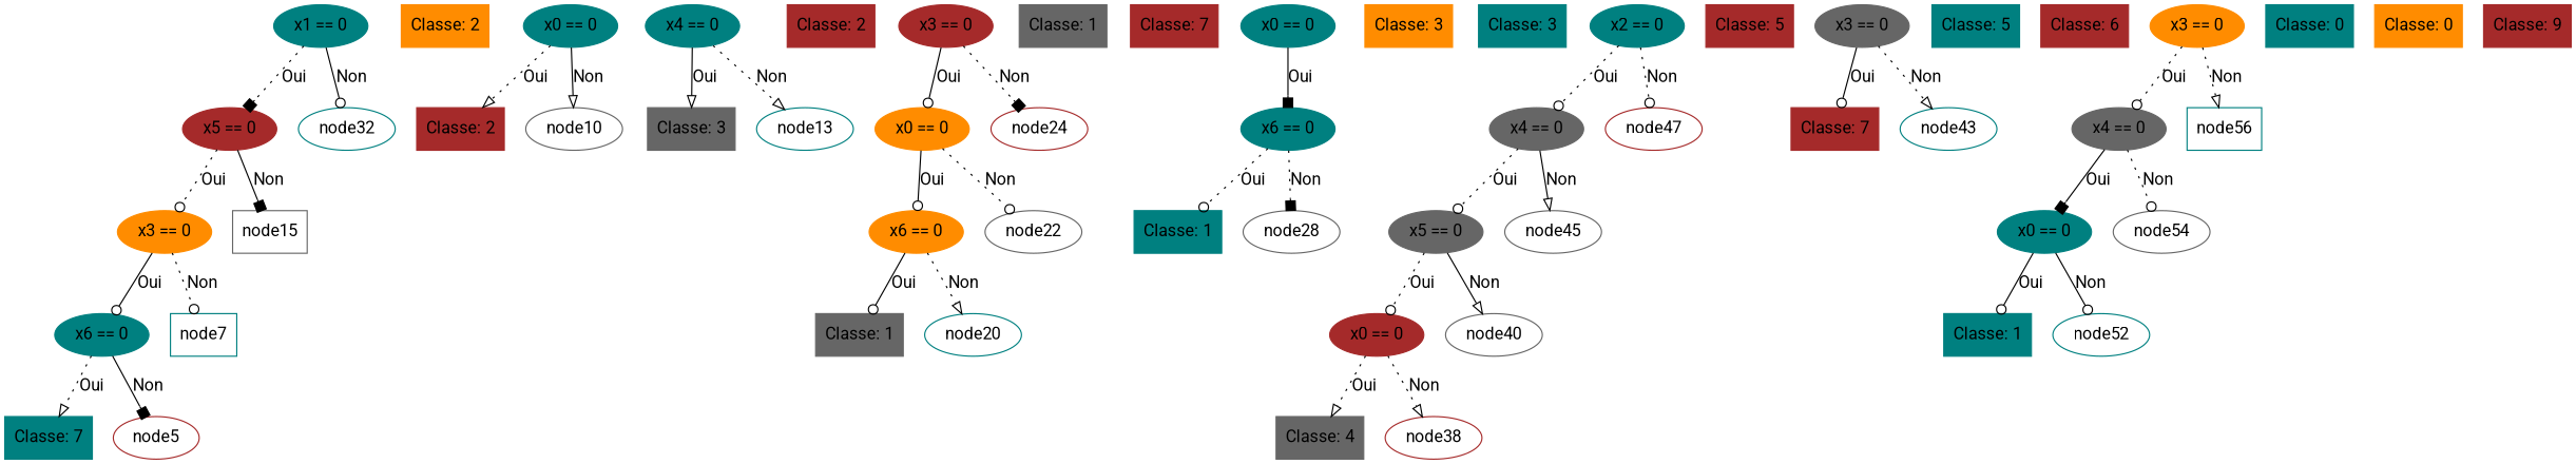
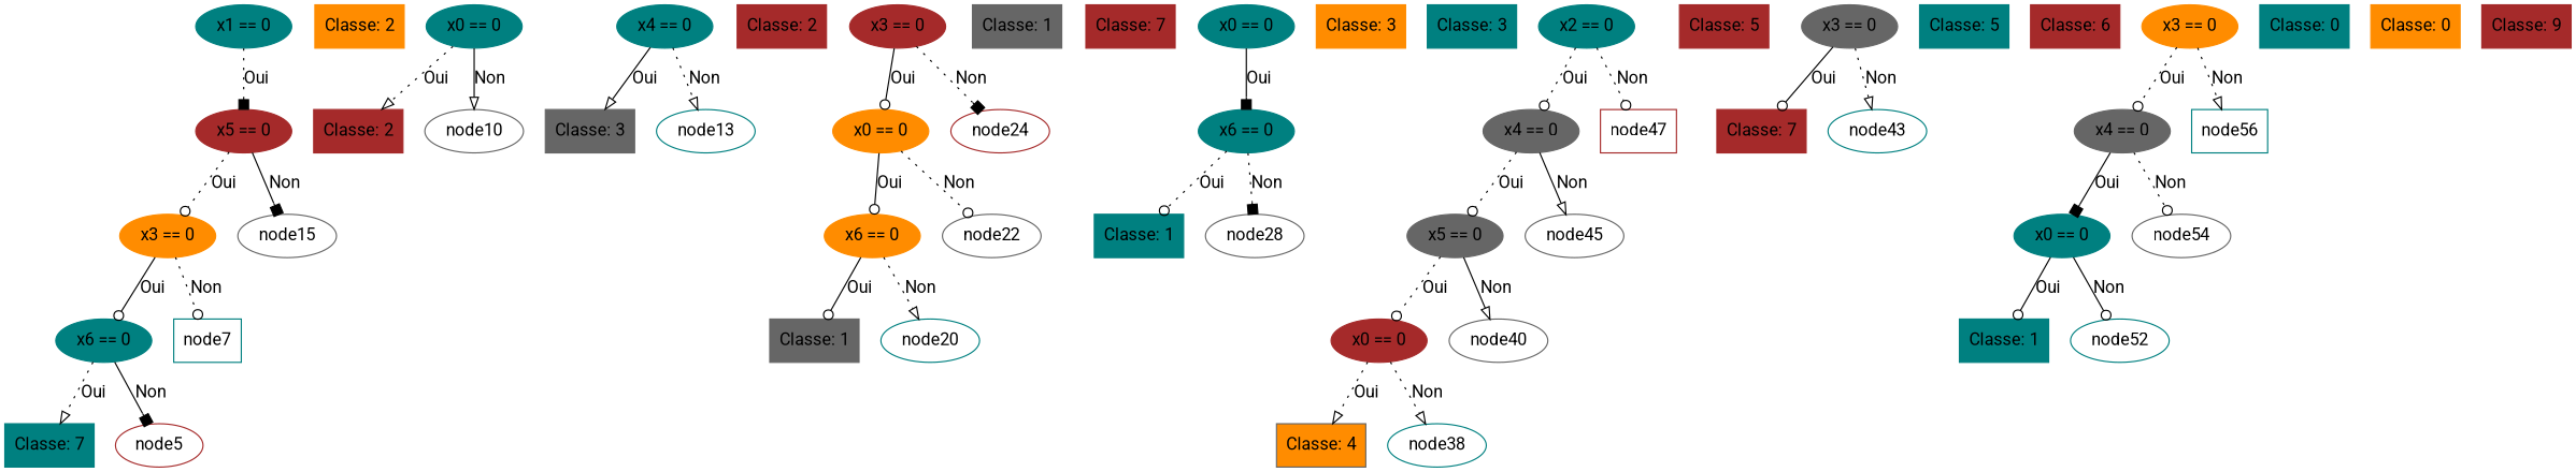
  digraph {
    fontname=Roboto
    node [color=teal fontname=Roboto shape=box style=filled]
    edge [arrowhead=odot fontname=Roboto style=dotted]
    n1 [label="x1 == 0" shape=ellipse]
    n2 [color=brown label="x5 == 0" shape=ellipse]
-   node32 [shape="" style=""]
    n4 [color=darkorange label="x3 == 0" shape=ellipse]
-   node15 [color=gray40 style=""]
+   node15 [color=gray40 shape="" style=""]
    n6 [label="x6 == 0" shape=ellipse]
    node7 [style=""]
    n8 [label="Classe: 7"]
    node5 [color=brown shape="" style=""]
    n10 [color=darkorange label="Classe: 2"]
    n11 [label="x0 == 0" shape=ellipse]
    n12 [color=brown label="Classe: 2"]
    node10 [color=gray40 shape="" style=""]
    n14 [label="x4 == 0" shape=ellipse]
    n15 [color=gray40 label="Classe: 3"]
    node13 [shape="" style=""]
    n17 [color=brown label="Classe: 2"]
    n18 [color=brown label="x3 == 0" shape=ellipse]
    n19 [color=darkorange label="x0 == 0" shape=ellipse]
    node24 [color=brown shape="" style=""]
    n21 [color=darkorange label="x6 == 0" shape=ellipse]
    node22 [color=gray40 shape="" style=""]
    n23 [color=gray40 label="Classe: 1"]
    node20 [shape="" style=""]
    n25 [color=gray40 label="Classe: 1"]
    n26 [color=brown label="Classe: 7"]
    n27 [label="x0 == 0" shape=ellipse]
    n28 [label="x6 == 0" shape=ellipse]
    n29 [label="Classe: 1"]
    node28 [color=gray40 shape="" style=""]
    n31 [color=darkorange label="Classe: 3"]
    n32 [label="Classe: 3"]
    n33 [label="x2 == 0" shape=ellipse]
    n34 [color=gray40 label="x4 == 0" shape=ellipse]
-   node47 [color=brown shape="" style=""]
+   node47 [color=brown style=""]
    n36 [color=gray40 label="x5 == 0" shape=ellipse]
    node45 [color=gray40 shape="" style=""]
    n38 [color=brown label="x0 == 0" shape=ellipse]
    node40 [color=gray40 shape="" style=""]
-   n40 [color=gray40 label="Classe: 4"]
-   node38 [color=brown shape="" style=""]
+   n40 [color=gray40 label="Classe: 4" fillcolor=darkorange]
+   node38 [shape="" style=""]
    n42 [color=brown label="Classe: 5"]
    n43 [color=gray40 label="x3 == 0" shape=ellipse]
    n44 [color=brown label="Classe: 7"]
    node43 [shape="" style=""]
    n46 [label="Classe: 5"]
    n47 [color=brown label="Classe: 6"]
    n48 [color=darkorange label="x3 == 0" shape=ellipse]
    n49 [color=gray40 label="x4 == 0" shape=ellipse]
    node56 [style=""]
    n51 [label="x0 == 0" shape=ellipse]
    node54 [color=gray40 shape="" style=""]
    n53 [label="Classe: 1"]
    node52 [shape="" style=""]
    n55 [label="Classe: 0"]
    n56 [color=darkorange label="Classe: 0"]
    n57 [color=brown label="Classe: 9"]
    n1 -> n2 [arrowhead=box label=Oui]
-   n1 -> node32 [label=Non style=solid]
    n2 -> n4 [label=Oui]
    n2 -> node15 [arrowhead=box label=Non style=solid]
    n4 -> n6 [label=Oui style=solid]
    n4 -> node7 [label=Non]
    n6 -> n8 [arrowhead=onormal label=Oui]
    n6 -> node5 [arrowhead=box label=Non style=solid]
    n11 -> n12 [arrowhead=onormal label=Oui]
    n11 -> node10 [arrowhead=onormal label=Non style=solid]
    n14 -> n15 [arrowhead=onormal label=Oui style=solid]
    n14 -> node13 [arrowhead=onormal label=Non]
    n18 -> n19 [label=Oui style=solid]
    n18 -> node24 [arrowhead=box label=Non]
    n19 -> n21 [label=Oui style=solid]
    n19 -> node22 [label=Non]
    n21 -> n23 [label=Oui style=solid]
    n21 -> node20 [arrowhead=onormal label=Non]
    n27 -> n28 [arrowhead=box label=Oui style=solid]
    n28 -> n29 [label=Oui]
    n28 -> node28 [arrowhead=box label=Non]
    n33 -> n34 [label=Oui]
    n33 -> node47 [label=Non]
    n34 -> n36 [label=Oui]
    n34 -> node45 [arrowhead=onormal label=Non style=solid]
    n36 -> n38 [label=Oui]
    n36 -> node40 [arrowhead=onormal label=Non style=solid]
    n38 -> n40 [arrowhead=onormal label=Oui]
    n38 -> node38 [arrowhead=onormal label=Non]
    n43 -> n44 [label=Oui style=solid]
    n43 -> node43 [arrowhead=onormal label=Non]
    n48 -> n49 [label=Oui]
    n48 -> node56 [arrowhead=onormal label=Non]
    n49 -> n51 [arrowhead=box label=Oui style=solid]
    n49 -> node54 [label=Non]
    n51 -> n53 [label=Oui style=solid]
    n51 -> node52 [label=Non style=solid]
  }
